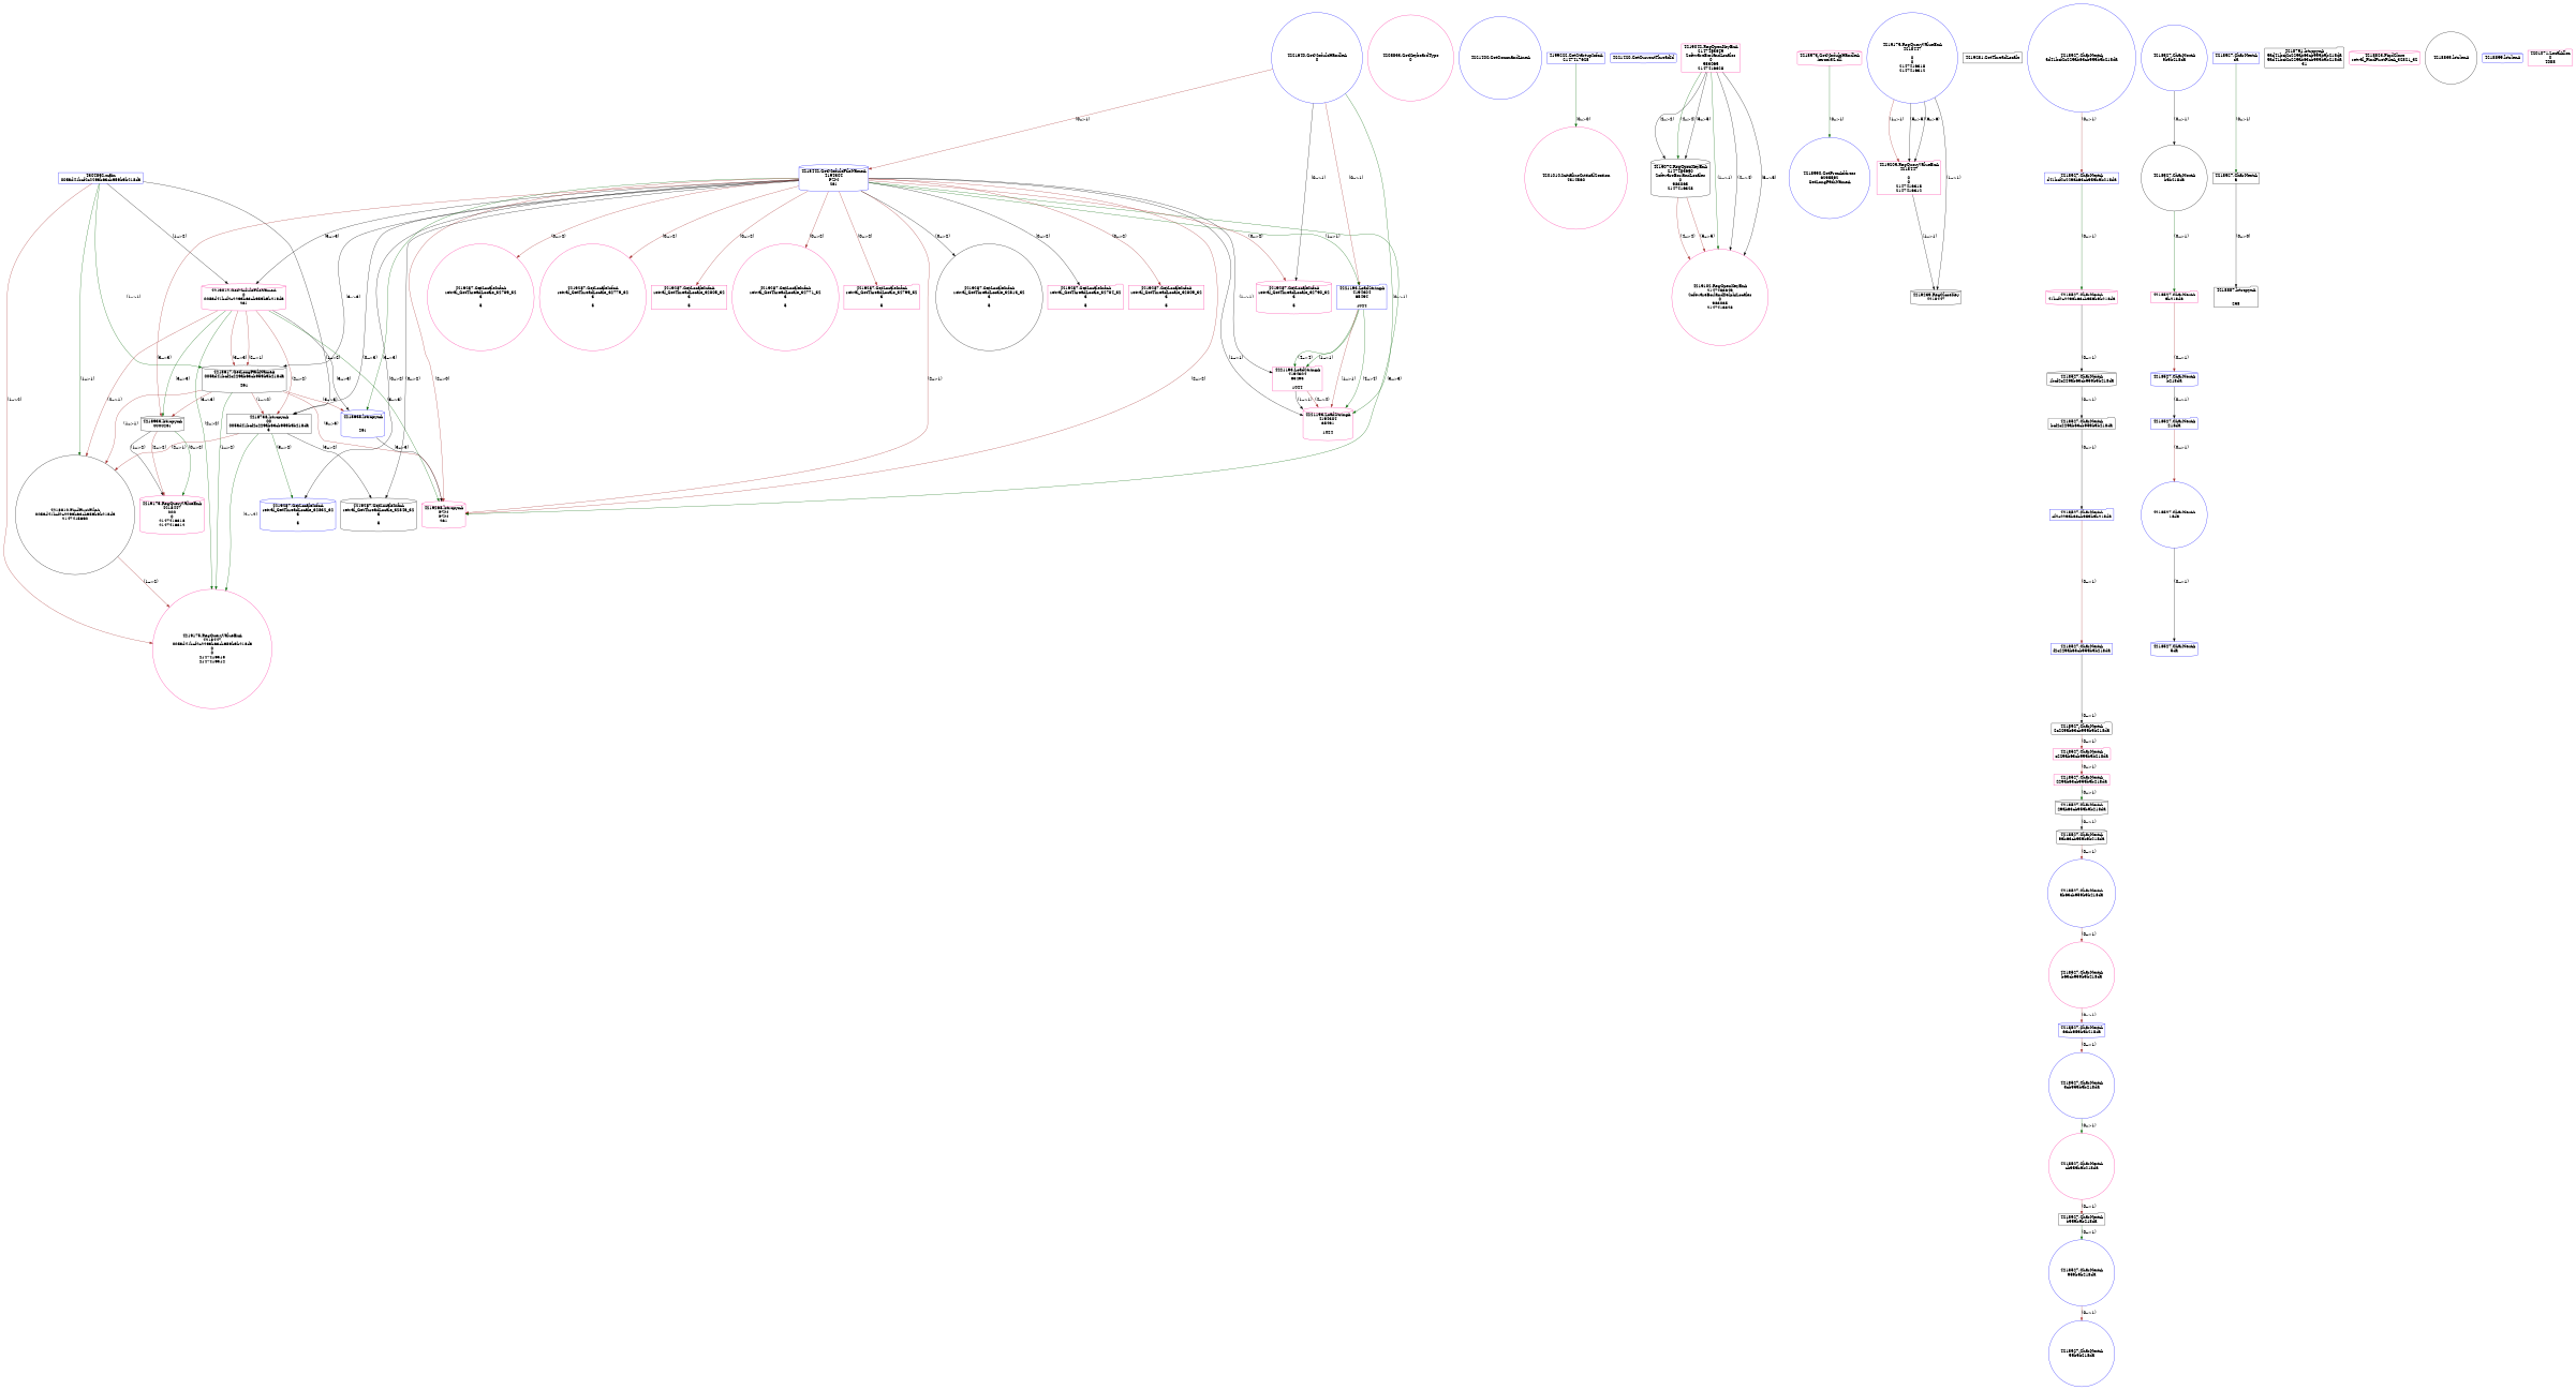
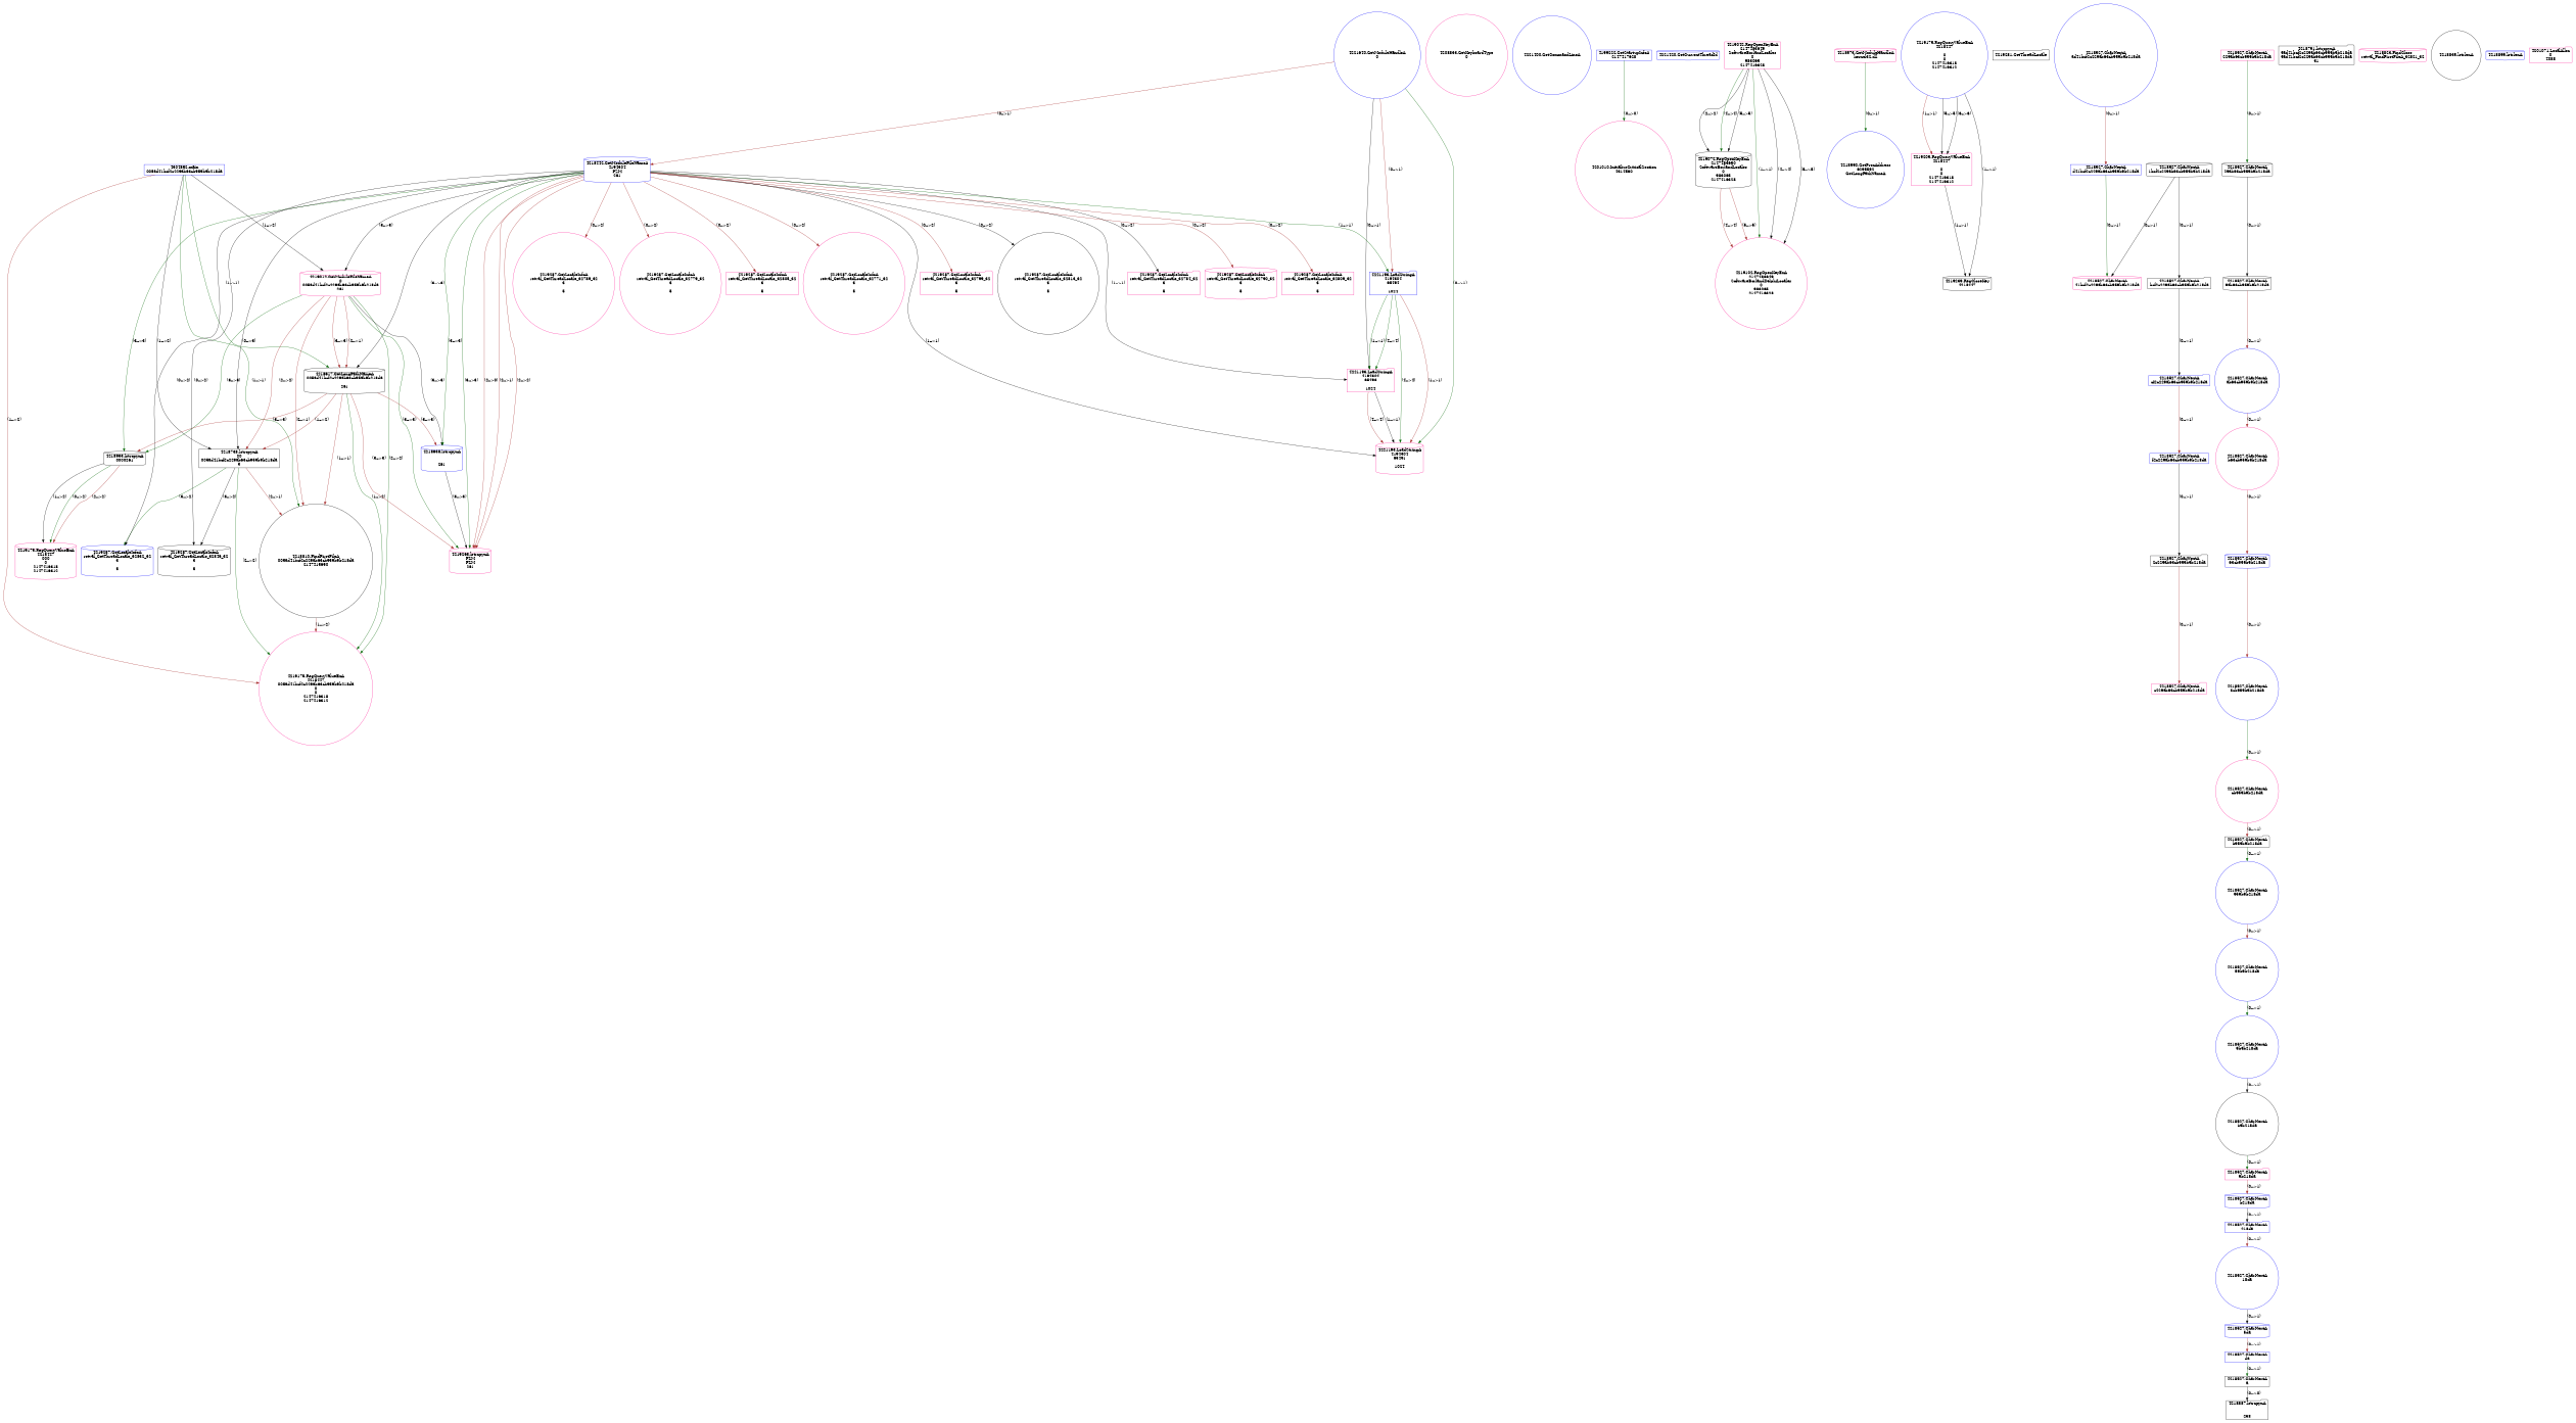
  digraph {
    node [color=deeppink shape=cylinder]
    edge [color=brown]
    n1 [color=blue label="4304852.main\n005ad41bcf2c229ab63cb959b9b218da" shape=box]
    n2 [label="4219012.GetModuleFileNameA\n0\n005ad41bcf2c229ab63cb959b9b218da\n261"]
    n3 [color=black label="4218617.GetLongPathNameA\n005ad41bcf2c229ab63cb959b9b218da\n\n261"]
    n4 [color=black label="4218738.lstrcpynA\n00\n005ad41bcf2c229ab63cb959b9b218da\n3" shape=box]
    n5 [color=black label="4218810.FindFirstFileA\n005ad41bcf2c229ab63cb959b9b218da\n2147415690" shape=circle]
    n6 [label="4219175.RegQueryValueExA\n4218447\n005ad41bcf2c229ab63cb959b9b218da\n0\n0\n2147416318\n2147416312" shape=circle]
    n7 [color=blue label="4218638.lstrcpynA\n\n\n261"]
    n8 [label="4219268.lstrcpynA\nPZM\nPZM\n261"]
    n9 [color=black label="4218933.lstrcpynA\n0000261"]
    n10 [color=black label="4219287.GetLocaleInfoA\nretval_GetThreadLocale_32846_32\n3\n\n5"]
    n11 [color=blue label="4219287.GetLocaleInfoA\nretval_GetThreadLocale_32832_32\n3\n\n5"]
    n12 [color=blue label="4221640.GetModuleHandleA\n0" shape=circle]
    n13 [color=blue label="4218442.GetModuleFileNameA\n4194304\nPZM\n261"]
    n14 [color=blue label="4221193.LoadStringA\n4194304\n65494\n\n1024" shape=folder]
    n15 [label="4221193.LoadStringA\n4194304\n65493\n\n1024" shape=folder]
    n16 [label="4221193.LoadStringA\n4194304\n65491\n\n1024"]
    n17 [label="4219287.GetLocaleInfoA\nretval_GetThreadLocale_32789_32\n3\n\n5" shape=circle]
    n18 [label="4219287.GetLocaleInfoA\nretval_GetThreadLocale_32779_32\n3\n\n5" shape=circle]
    n19 [label="4219287.GetLocaleInfoA\nretval_GetThreadLocale_32805_32\n3\n\n5" shape=box]
    n20 [label="4219287.GetLocaleInfoA\nretval_GetThreadLocale_32771_32\n3\n\n5" shape=circle]
    n21 [label="4219287.GetLocaleInfoA\nretval_GetThreadLocale_32799_32\n3\n\n5" shape=folder]
    n22 [color=black label="4219287.GetLocaleInfoA\nretval_GetThreadLocale_32813_32\n3\n\n5" shape=circle]
    n23 [label="4219287.GetLocaleInfoA\nretval_GetThreadLocale_32784_32\n3\n\n5" shape=folder]
    n24 [label="4219287.GetLocaleInfoA\nretval_GetThreadLocale_32790_32\n3\n\n5"]
    n25 [label="4219287.GetLocaleInfoA\nretval_GetThreadLocale_32809_32\n3\n\n5" shape=box]
    n26 [label="4208833.GetKeyboardType\n0" shape=circle]
    n27 [color=blue label="4221400.GetCommandLineA\n" shape=circle]
    n28 [color=blue label="4199222.GetStartupInfoA\n2147417628" shape=box]
    n29 [label="4201010.InitializeCriticalSection\n4314560" shape=circle]
    n30 [color=blue label="4221420.GetCurrentThreadId\n"]
    n31 [label="4219175.RegQueryValueExA\n4218447\n000\n0\n2147416318\n2147416312"]
    n32 [label="4219042.RegOpenKeyExA\n2147483649\nSoftware\Borland\Locales\n0\n983065\n2147416328" shape=box]
    n33 [color=black label="4219072.RegOpenKeyExA\n2147483650\nSoftware\Borland\Locales\n0\n983065\n2147416328"]
    n34 [label="4219102.RegOpenKeyExA\n2147483649\nSoftware\Borland\Delphi\Locales\n0\n983065\n2147416328" shape=circle]
    n35 [label="4218573.GetModuleHandleA\nkernel32.dll"]
    n36 [color=blue label="4218590.GetProcAddress\n6295592\nGetLongPathNameA" shape=circle]
    n37 [color=blue label="4219175.RegQueryValueExA\n4218447\n\n0\n0\n2147416318\n2147416312" shape=circle]
    n38 [label="4219205.RegQueryValueExA\n4218447\n\n0\n0\n2147416318\n2147416312" shape=folder]
    n39 [color=black label="4219239.RegCloseKey\n4218447"]
    n40 [color=black label="4219281.GetThreadLocale\n" shape=folder]
    n41 [color=blue label="4218527.CharNextA\nad41bcf2c229ab63cb959b9b218da" shape=circle]
    n42 [color=blue label="4218527.CharNextA\nd41bcf2c229ab63cb959b9b218da" shape=box]
    n43 [label="4218527.CharNextA\n41bcf2c229ab63cb959b9b218da"]
    n44 [color=black label="4218527.CharNextA\n1bcf2c229ab63cb959b9b218da"]
    n45 [color=black label="4218527.CharNextA\nbcf2c229ab63cb959b9b218da" shape=folder]
    n46 [color=blue label="4218527.CharNextA\ncf2c229ab63cb959b9b218da" shape=folder]
    n47 [color=blue label="4218527.CharNextA\nf2c229ab63cb959b9b218da" shape=box]
    n48 [color=black label="4218527.CharNextA\n2c229ab63cb959b9b218da" shape=folder]
    n49 [label="4218527.CharNextA\nc229ab63cb959b9b218da" shape=folder]
    n50 [label="4218527.CharNextA\n229ab63cb959b9b218da" shape=box]
    n51 [color=black label="4218527.CharNextA\n29ab63cb959b9b218da"]
    n52 [color=black label="4218527.CharNextA\n9ab63cb959b9b218da"]
    n53 [color=blue label="4218527.CharNextA\nab63cb959b9b218da" shape=circle]
    n54 [label="4218527.CharNextA\nb63cb959b9b218da" shape=circle]
    n55 [color=blue label="4218527.CharNextA\n63cb959b9b218da"]
    n56 [color=blue label="4218527.CharNextA\n3cb959b9b218da" shape=circle]
    n57 [label="4218527.CharNextA\ncb959b9b218da" shape=circle]
    n58 [color=black label="4218527.CharNextA\nb959b9b218da" shape=folder]
    n59 [color=blue label="4218527.CharNextA\n959b9b218da" shape=circle]
    n60 [color=blue label="4218527.CharNextA\n59b9b218da" shape=circle]
    n61 [color=blue label="4218527.CharNextA\n9b9b218da" shape=circle]
    n62 [color=black label="4218527.CharNextA\nb9b218da" shape=circle]
    n63 [label="4218527.CharNextA\n9b218da" shape=folder]
    n64 [color=blue label="4218527.CharNextA\nb218da"]
    n65 [color=blue label="4218527.CharNextA\n218da" shape=folder]
    n66 [color=blue label="4218527.CharNextA\n18da" shape=circle]
    n67 [color=blue label="4218527.CharNextA\n5da"]
    n68 [color=blue label="4218527.CharNextA\nda" shape=box]
    n69 [color=black label="4218527.CharNextA\na" shape=box]
    n70 [color=black label="4218887.lstrcpynA\n\n\n258" shape=folder]
    n71 [color=black label="4218791.lstrcpynA\n5ad41bcf2c229ab63cb959b9b218da\n5ad41bcf2c229ab63cb959b9b218da\n31" shape=folder]
    n72 [label="4218823.FindClose\nretval_FindFirstFileA_32821_32"]
    n73 [color=black label="4218835.lstrlenA\n" shape=circle]
    n74 [color=blue label="4218899.lstrlenA\n"]
    n75 [label="4201071.LocalAlloc\n0\n4088" shape=folder]
    n1 -> n2 [color=black label="(1-->2)"]
    n1 -> n3 [color=darkgreen label="(1-->1)"]
    n1 -> n4 [color=black label="(1-->2)"]
    n1 -> n5 [color=darkgreen label="(1-->1)"]
    n1 -> n6 [label="(1-->2)"]
    n2 -> n3 [label="(2-->1)"]
    n2 -> n3 [label="(3-->3)"]
    n2 -> n4 [label="(2-->2)"]
    n2 -> n5 [label="(2-->1)"]
    n2 -> n6 [color=darkgreen label="(2-->2)"]
    n2 -> n7 [color=black label="(3-->3)"]
    n2 -> n8 [color=darkgreen label="(3-->3)"]
    n2 -> n9 [color=darkgreen label="(3-->3)"]
    n3 -> n4 [label="(1-->2)"]
    n3 -> n5 [label="(1-->1)"]
    n3 -> n6 [color=darkgreen label="(1-->2)"]
    n3 -> n7 [label="(3-->3)"]
    n3 -> n8 [label="(3-->3)"]
    n3 -> n9 [label="(3-->3)"]
    n4 -> n5 [label="(2-->1)"]
    n4 -> n6 [color=darkgreen label="(2-->2)"]
    n4 -> n10 [color=black label="(3-->2)"]
    n4 -> n11 [color=darkgreen label="(3-->2)"]
    n5 -> n6 [label="(1-->2)"]
    n7 -> n8 [color=black label="(3-->3)"]
    n9 -> n31 [color=black label="(1-->2)"]
    n9 -> n31 [label="(2-->2)"]
    n9 -> n31 [color=darkgreen label="(0-->2)"]
    n12 -> n13 [label="(0-->1)"]
    n12 -> n14 [label="(0-->1)"]
-   n12 -> n24 [color=black label="(0-->1)"]
+   n12 -> n15 [color=black label="(0-->1)"]
    n12 -> n16 [color=darkgreen label="(0-->1)"]
    n13 -> n2 [color=black label="(3-->3)"]
    n13 -> n3 [color=black label="(3-->3)"]
    n13 -> n4 [color=black label="(0-->3)"]
    n13 -> n7 [color=darkgreen label="(3-->3)"]
    n13 -> n8 [label="(2-->1)"]
    n13 -> n8 [label="(2-->2)"]
    n13 -> n8 [color=darkgreen label="(3-->3)"]
    n13 -> n8 [label="(2-->0)"]
-   n13 -> n9 [label="(3-->3)"]
+   n13 -> n9 [color=darkgreen label="(3-->3)"]
    n13 -> n10 [color=black label="(0-->2)"]
    n13 -> n11 [color=black label="(0-->2)"]
    n13 -> n14 [color=darkgreen label="(1-->1)"]
    n13 -> n15 [color=black label="(1-->1)"]
    n13 -> n16 [color=black label="(1-->1)"]
    n13 -> n17 [label="(0-->2)"]
    n13 -> n18 [label="(0-->2)"]
    n13 -> n19 [label="(0-->2)"]
    n13 -> n20 [label="(0-->2)"]
    n13 -> n21 [label="(0-->2)"]
    n13 -> n22 [color=black label="(0-->2)"]
    n13 -> n23 [color=black label="(0-->2)"]
    n13 -> n24 [label="(0-->2)"]
    n13 -> n25 [label="(0-->2)"]
    n14 -> n15 [color=darkgreen label="(1-->1)"]
    n14 -> n15 [color=darkgreen label="(4-->4)"]
    n14 -> n16 [label="(1-->1)"]
    n14 -> n16 [color=darkgreen label="(4-->4)"]
    n15 -> n16 [color=black label="(1-->1)"]
    n15 -> n16 [label="(4-->4)"]
    n28 -> n29 [color=darkgreen label="(0-->0)"]
    n32 -> n33 [color=black label="(2-->2)"]
    n32 -> n33 [color=darkgreen label="(4-->4)"]
    n32 -> n33 [color=black label="(5-->5)"]
    n32 -> n34 [color=darkgreen label="(1-->1)"]
    n32 -> n34 [color=black label="(4-->4)"]
    n32 -> n34 [color=black label="(5-->5)"]
    n33 -> n34 [label="(4-->4)"]
    n33 -> n34 [label="(5-->5)"]
    n35 -> n36 [color=darkgreen label="(0-->1)"]
    n37 -> n38 [label="(1-->1)"]
    n37 -> n38 [color=black label="(5-->5)"]
    n37 -> n38 [color=black label="(6-->6)"]
    n37 -> n39 [color=black label="(1-->1)"]
    n38 -> n39 [color=black label="(1-->1)"]
    n41 -> n42 [label="(0-->1)"]
    n42 -> n43 [color=darkgreen label="(0-->1)"]
-   n43 -> n44 [color=black label="(0-->1)"]
+   n44 -> n43 [color=black label="(0-->1)"]
    n44 -> n45 [color=black label="(0-->1)"]
    n45 -> n46 [color=black label="(0-->1)"]
    n46 -> n47 [label="(0-->1)"]
    n47 -> n48 [color=black label="(0-->1)"]
    n48 -> n49 [label="(0-->1)"]
-   n49 -> n50 [label="(0-->1)"]
    n50 -> n51 [color=darkgreen label="(0-->1)"]
    n51 -> n52 [color=black label="(0-->1)"]
    n52 -> n53 [label="(0-->1)"]
    n53 -> n54 [label="(0-->1)"]
    n54 -> n55 [label="(0-->1)"]
    n55 -> n56 [label="(0-->1)"]
    n56 -> n57 [color=darkgreen label="(0-->1)"]
    n57 -> n58 [label="(0-->1)"]
    n58 -> n59 [color=darkgreen label="(0-->1)"]
    n59 -> n60 [label="(0-->1)"]
+   n60 -> n61 [color=darkgreen label="(0-->1)"]
    n61 -> n62 [color=black label="(0-->1)"]
    n62 -> n63 [color=darkgreen label="(0-->1)"]
    n63 -> n64 [label="(0-->1)"]
    n64 -> n65 [color=black label="(0-->1)"]
    n65 -> n66 [label="(0-->1)"]
    n66 -> n67 [color=black label="(0-->1)"]
+   n67 -> n68 [label="(0-->1)"]
    n68 -> n69 [color=darkgreen label="(0-->1)"]
    n69 -> n70 [color=black label="(0-->0)"]
  }
